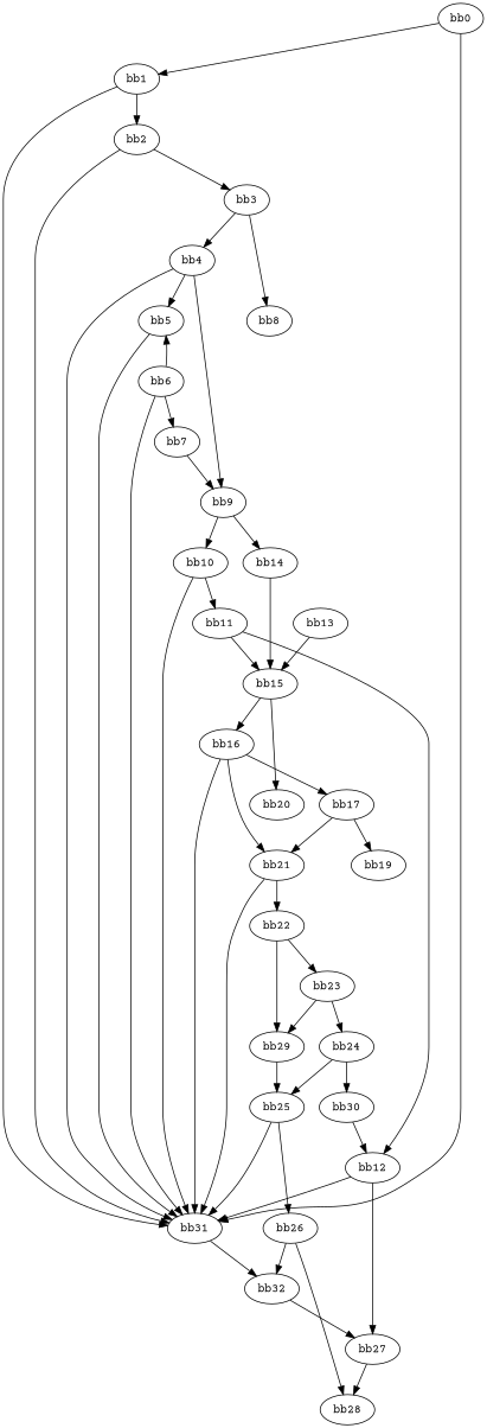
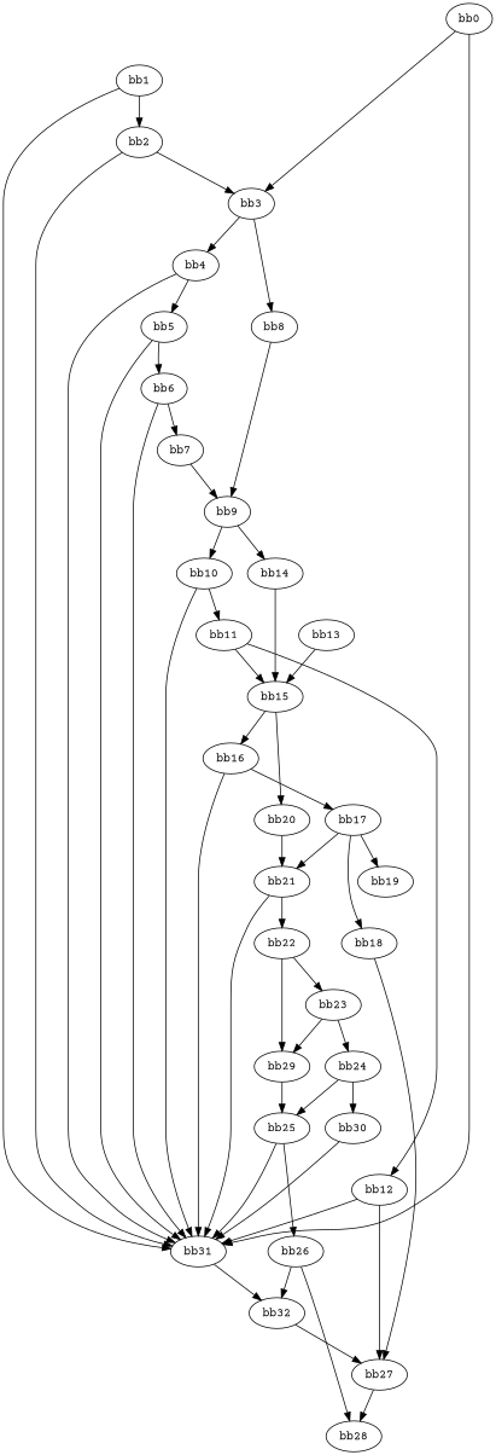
  digraph {
    fontname="Courier Prime"
    node [fontname="Courier Prime"]
    edge [fontname="Courier Prime"]
    n1 [label="bb0\l"]
    n2 [label="bb1\l"]
    n3 [label="bb31\l"]
    n4 [label="bb2\l"]
    n5 [label="bb32\l"]
    n6 [label="bb3\l"]
    n7 [label="bb4\l"]
    n8 [label="bb8\l"]
    n9 [label="bb5\l"]
    n10 [label="bb9\l"]
    n11 [label="bb6\l"]
    n12 [label="bb7\l"]
    n13 [label="bb10\l"]
    n14 [label="bb14\l"]
    n15 [label="bb11\l"]
    n16 [label="bb15\l"]
    n17 [label="bb12\l"]
    n18 [label="bb27\l"]
    n19 [label="bb13\l"]
    n20 [label="bb28\l"]
    n21 [label="bb16\l"]
    n22 [label="bb20\l"]
    n23 [label="bb17\l"]
    n24 [label="bb21\l"]
+   n25 [label="bb18\l"]
    n26 [label="bb19\l"]
    n27 [label="bb22\l"]
    n28 [label="bb23\l"]
    n29 [label="bb29\l"]
    n30 [label="bb24\l"]
    n31 [label="bb25\l"]
    n32 [label="bb30\l"]
    n33 [label="bb26\l"]
-   n1 -> n2
+   n1 -> n6
    n1 -> n3
    n2 -> n3
    n2 -> n4
    n3 -> n5
    n4 -> n3
    n4 -> n6
    n5 -> n18
    n6 -> n7
    n6 -> n8
    n7 -> n3
    n7 -> n9
-   n7 -> n10
+   n8 -> n10
    n9 -> n3
-   n11 -> n9
+   n9 -> n11
    n10 -> n13
    n10 -> n14
    n11 -> n3
    n11 -> n12
    n12 -> n10
    n13 -> n3
    n13 -> n15
    n14 -> n16
    n15 -> n16
    n15 -> n17
    n16 -> n21
    n16 -> n22
    n17 -> n3
    n17 -> n18
    n18 -> n20
    n19 -> n16
    n21 -> n3
    n21 -> n23
-   n21 -> n24
+   n22 -> n24
    n23 -> n24
+   n23 -> n25
    n23 -> n26
    n24 -> n3
    n24 -> n27
+   n25 -> n18
    n27 -> n28
    n27 -> n29
    n28 -> n29
    n28 -> n30
    n29 -> n31
    n30 -> n31
    n30 -> n32
    n31 -> n3
    n31 -> n33
-   n32 -> n17
+   n32 -> n3
    n33 -> n5
    n33 -> n20
  }
